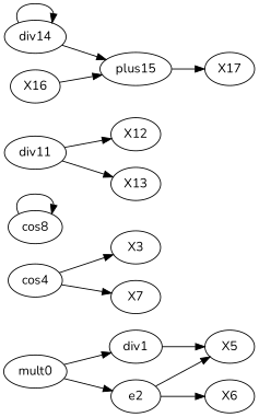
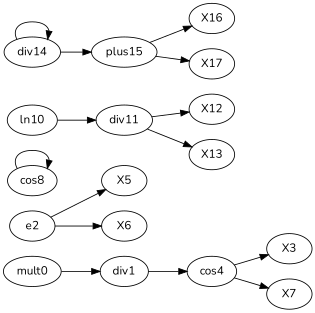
  digraph {
    fontname=Nunito
    rankdir=LR
    node [fontname=Nunito]
    edge [fontname=Nunito]
    mult0
    div1
    e2
    cos4
    X5
    X6
    X3
    X7
    cos8
+   ln10
    div11
    X12
    X13
    div14
    plus15
    X16
    X17
    mult0 -> div1
-   mult0 -> e2
-   div1 -> X5
+   div1 -> cos4
    e2 -> X5
    e2 -> X6
    cos4 -> X3
    cos4 -> X7
    cos8 -> cos8
+   ln10 -> div11
    div11 -> X12
    div11 -> X13
    div14 -> div14
    div14 -> plus15
-   X16 -> plus15
+   plus15 -> X16
    plus15 -> X17
  }
